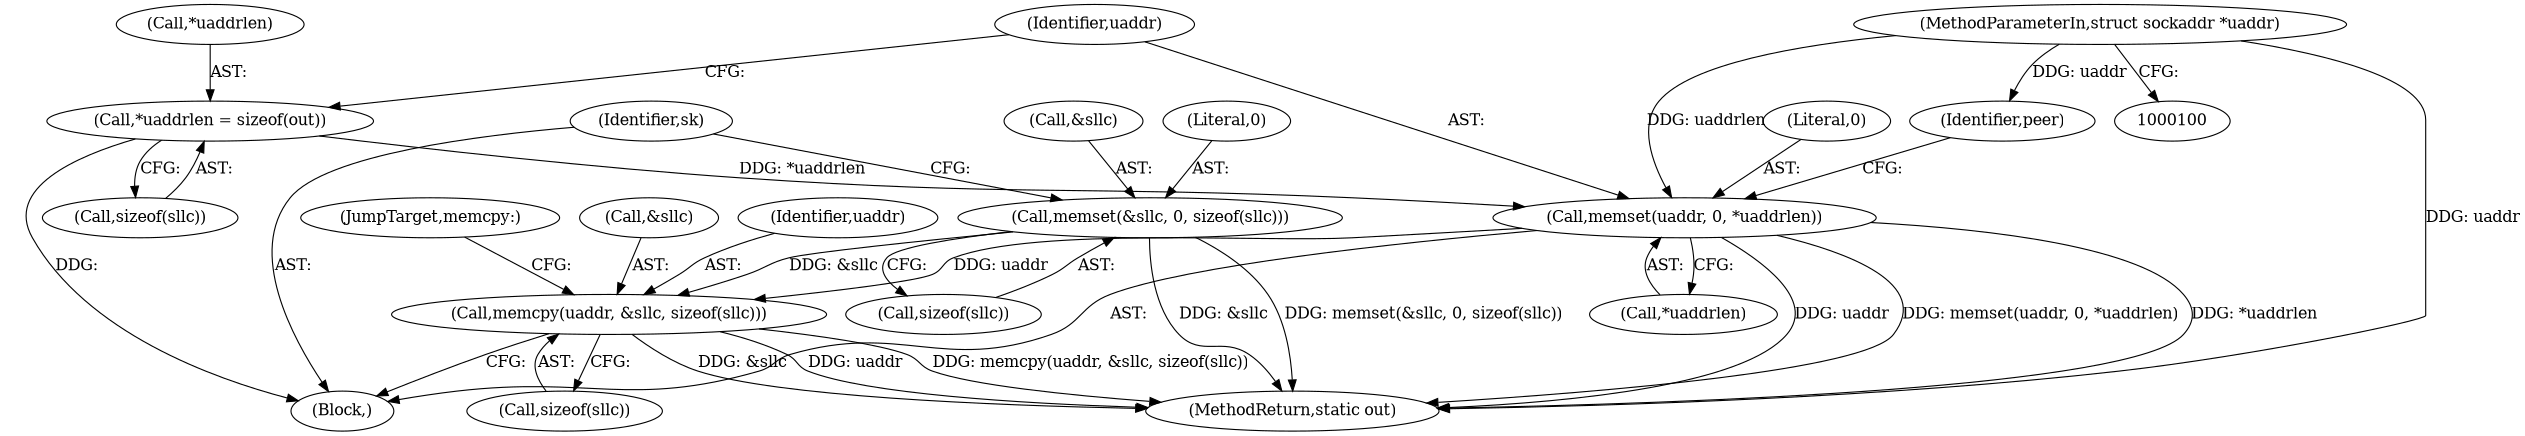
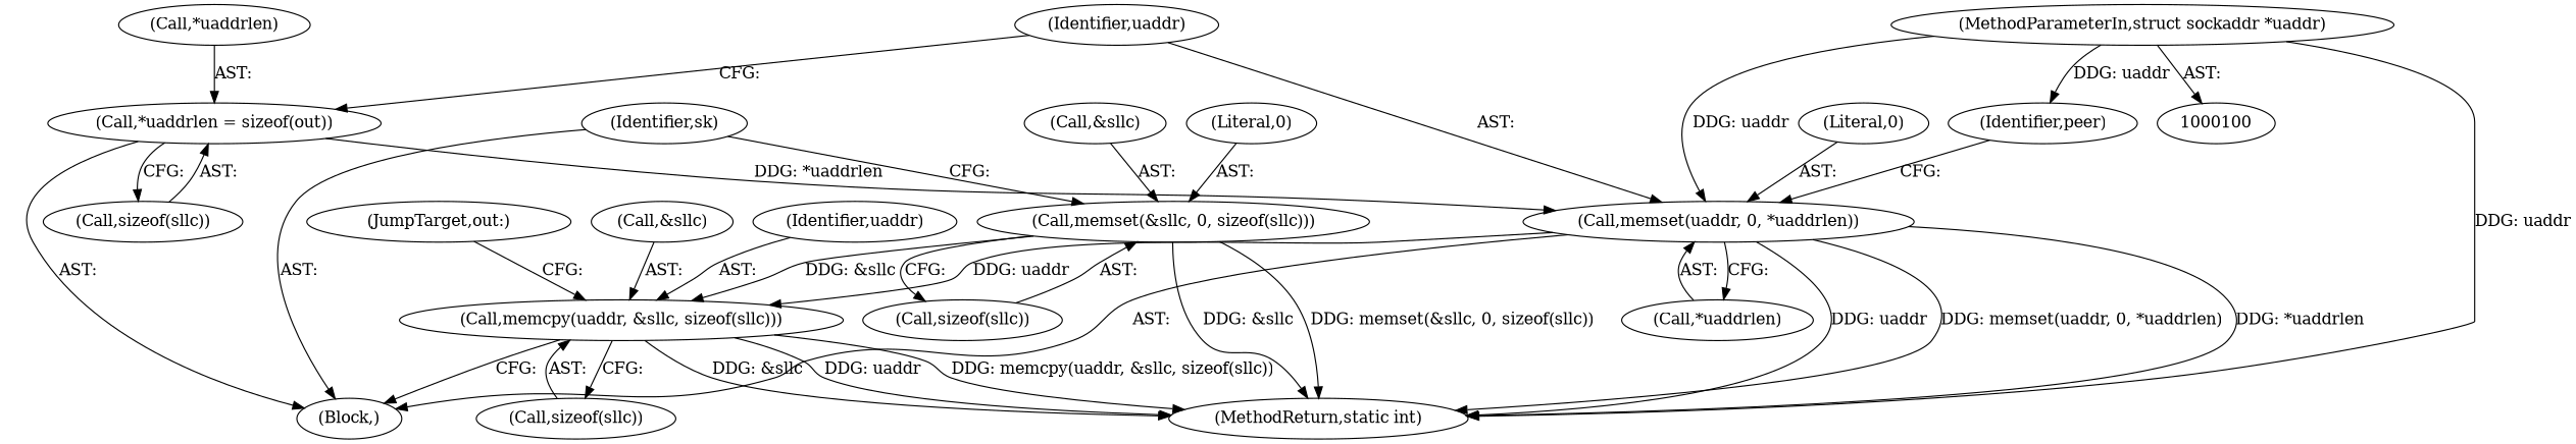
  digraph {
    n1 [label="(Call,memcpy(uaddr, &sllc, sizeof(sllc)))"]
-   n2 [label="(MethodReturn,static out)"]
+   n2 [label="(MethodReturn,static int)"]
    n3 [label="(Call,sizeof(sllc))"]
    n4 [label="(Block,)"]
    n5 [label="(Call,memset(uaddr, 0, *uaddrlen))"]
    n6 [label="(Call,*uaddrlen)"]
    n7 [label="(MethodParameterIn,struct sockaddr *uaddr)"]
    1000100
    n9 [label="(Identifier,peer)"]
    n10 [label="(Call,*uaddrlen = sizeof(out))"]
    n11 [label="(Call,sizeof(sllc))"]
    n12 [label="(Call,memset(&sllc, 0, sizeof(sllc)))"]
    n13 [label="(Call,sizeof(sllc))"]
    n14 [label="(Literal,0)"]
    n15 [label="(Literal,0)"]
    n16 [label="(Identifier,uaddr)"]
    n17 [label="(Identifier,uaddr)"]
-   n18 [label="(JumpTarget,memcpy:)"]
+   n18 [label="(JumpTarget,out:)"]
    n19 [label="(Call,&sllc)"]
    n20 [label="(Call,*uaddrlen)"]
    n21 [label="(Identifier,sk)"]
    n22 [label="(Call,&sllc)"]
    n1 -> n2 [label="DDG: memcpy(uaddr, &sllc, sizeof(sllc))"]
    n1 -> n2 [label="DDG: &sllc"]
    n1 -> n2 [label="DDG: uaddr"]
    n1 -> n3 [label="CFG: "]
    n1 -> n4 [label="CFG: "]
    n3 -> n1 [label="AST: "]
    n5 -> n1 [label="DDG: uaddr"]
    n5 -> n2 [label="DDG: uaddr"]
    n5 -> n2 [label="DDG: memset(uaddr, 0, *uaddrlen)"]
    n5 -> n2 [label="DDG: *uaddrlen"]
    n5 -> n4 [label="AST: "]
    n5 -> n6 [label="CFG: "]
    n6 -> n5 [label="AST: "]
    n7 -> n2 [label="DDG: uaddr"]
-   n7 -> n5 [label="DDG: uaddrlen"]
-   n7 -> 1000100 [label="CFG: "]
+   n7 -> n5 [label="DDG: uaddr"]
+   n7 -> 1000100 [label="AST: "]
    n7 -> n9 [label="DDG: uaddr"]
    n9 -> n5 [label="CFG: "]
-   n10 -> n4 [label="DDG: "]
+   n10 -> n4 [label="AST: "]
    n10 -> n5 [label="DDG: *uaddrlen"]
    n10 -> n11 [label="CFG: "]
    n11 -> n10 [label="AST: "]
    n12 -> n1 [label="DDG: &sllc"]
    n12 -> n2 [label="DDG: &sllc"]
    n12 -> n2 [label="DDG: memset(&sllc, 0, sizeof(sllc))"]
    n12 -> n13 [label="CFG: "]
    n13 -> n12 [label="AST: "]
    n14 -> n5 [label="AST: "]
    n15 -> n12 [label="AST: "]
    n16 -> n1 [label="AST: "]
    n17 -> n5 [label="AST: "]
    n17 -> n10 [label="CFG: "]
    n18 -> n1 [label="CFG: "]
    n19 -> n12 [label="AST: "]
    n20 -> n10 [label="AST: "]
    n21 -> n4 [label="AST: "]
    n21 -> n12 [label="CFG: "]
    n22 -> n1 [label="AST: "]
  }
